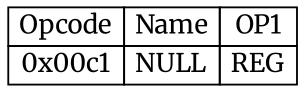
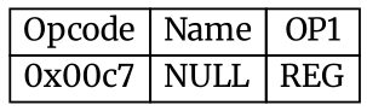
  digraph {
    nodesep=0.5
    ranksep=2
    fontname=Merriweather
-   n1 [label=< <table border="0" cellborder="1" cellspacing="0"> <tr><td> Opcode </td> <td> Name </td> <td> OP1 </td> </tr> <tr><td> 0x00c1 </td><td> NULL </td><td> REG </td> </tr> </table>> shape=plain fontname=Merriweather]
+   n1 [label=< <table border="0" cellborder="1" cellspacing="0"> <tr><td> Opcode </td> <td> Name </td> <td> OP1 </td> </tr> <tr><td> 0x00c7 </td><td> NULL </td><td> REG </td> </tr> </table>> shape=plain fontname=Merriweather]
  }
